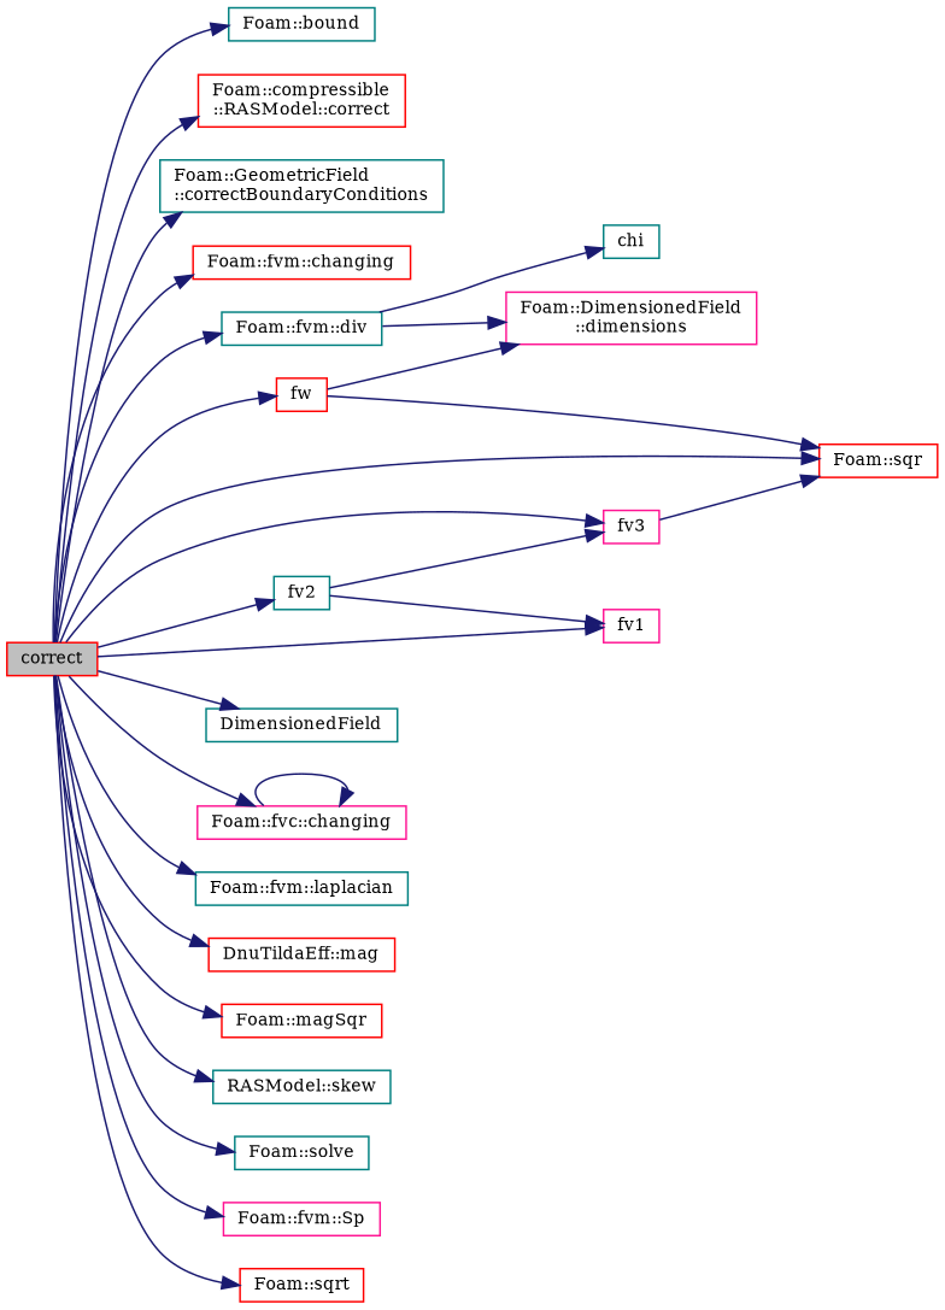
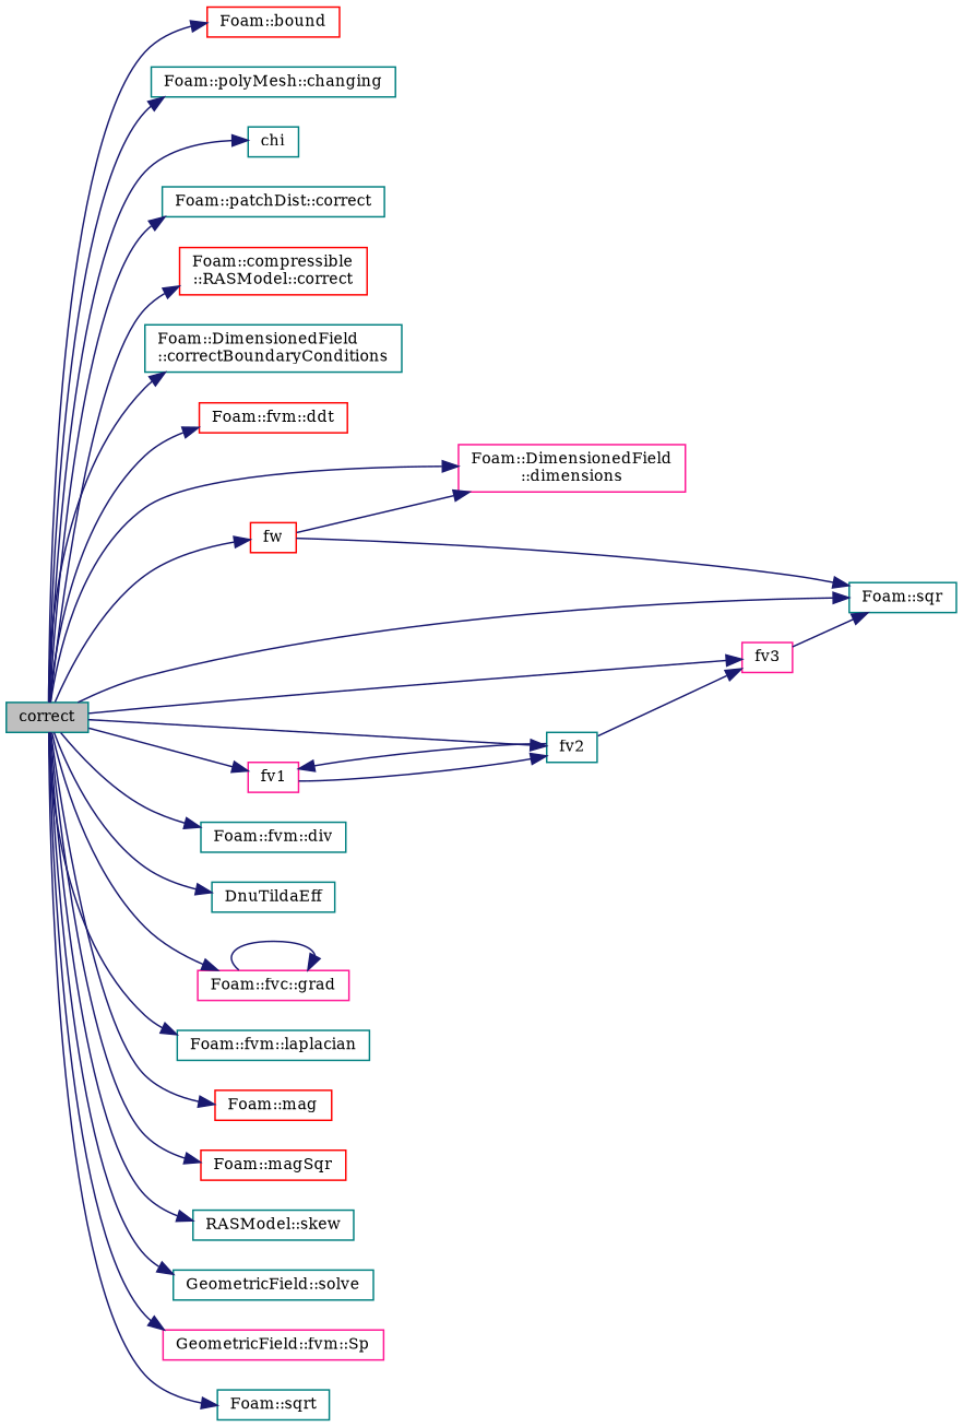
  digraph {
    fontname="DejaVu Serif"
    rankdir=LR
    node [color=teal fontname="DejaVu Serif" fontsize=10 shape=record]
    edge [color=midnightblue fontname="DejaVu Serif" fontsize=10 labelfontname=FreeSans labelfontsize=10 style=solid]
-   n1 [color=red fillcolor=grey75 fontcolor=black height=0.2 label=correct style=filled width=0.4]
-   n2 [height=0.2 label="Foam::bound" width=0.4]
+   n1 [fillcolor=grey75 fontcolor=black height=0.2 label=correct style=filled width=0.4]
+   n2 [color=red height=0.2 label="Foam::bound" width=0.4]
+   n3 [height=0.2 label="Foam::polyMesh::changing" width=0.4]
    n4 [height=0.2 label=chi width=0.4]
+   n5 [height=0.2 label="Foam::patchDist::correct" width=0.4]
    n6 [color=red height=0.2 label="Foam::compressible\l::RASModel::correct" width=0.4]
-   n7 [height=0.2 label="Foam::GeometricField\l::correctBoundaryConditions" width=0.4]
-   n8 [color=red height=0.2 label="Foam::fvm::changing" width=0.4]
+   n7 [height=0.2 label="Foam::DimensionedField\l::correctBoundaryConditions" width=0.4]
+   n8 [color=red height=0.2 label="Foam::fvm::ddt" width=0.4]
    n9 [color=deeppink height=0.2 label="Foam::DimensionedField\l::dimensions" width=0.4]
    n10 [height=0.2 label="Foam::fvm::div" width=0.4]
-   n11 [height=0.2 label=DimensionedField width=0.4]
+   n11 [height=0.2 label=DnuTildaEff width=0.4]
    n12 [color=deeppink height=0.2 label=fv1 width=0.4]
    n13 [height=0.2 label=fv2 width=0.4]
    n14 [color=deeppink height=0.2 label=fv3 width=0.4]
-   n15 [color=red height=0.2 label="Foam::sqr" width=0.4]
+   n15 [height=0.2 label="Foam::sqr" width=0.4]
    n16 [color=red height=0.2 label=fw width=0.4]
-   n17 [color=deeppink height=0.2 label="Foam::fvc::changing" width=0.4]
+   n17 [color=deeppink height=0.2 label="Foam::fvc::grad" width=0.4]
    n18 [height=0.2 label="Foam::fvm::laplacian" width=0.4]
-   n19 [color=red height=0.2 label="DnuTildaEff::mag" width=0.4]
+   n19 [color=red height=0.2 label="Foam::mag" width=0.4]
    n20 [color=red height=0.2 label="Foam::magSqr" width=0.4]
    n21 [height=0.2 label="RASModel::skew" width=0.4]
-   n22 [height=0.2 label="Foam::solve" width=0.4]
-   n23 [color=deeppink height=0.2 label="Foam::fvm::Sp" width=0.4]
-   n24 [color=red height=0.2 label="Foam::sqrt" width=0.4]
+   n22 [height=0.2 label="GeometricField::solve" width=0.4]
+   n23 [color=deeppink height=0.2 label="GeometricField::fvm::Sp" width=0.4]
+   n24 [height=0.2 label="Foam::sqrt" width=0.4]
    n1 -> n2
-   n10 -> n4
+   n1 -> n3
+   n1 -> n4
+   n1 -> n5
    n1 -> n6
    n1 -> n7
    n1 -> n8
-   n10 -> n9
+   n1 -> n9
    n1 -> n10
    n1 -> n11
    n1 -> n12
    n1 -> n13
    n1 -> n14
    n1 -> n15
    n1 -> n16
    n1 -> n17
    n1 -> n18
    n1 -> n19
    n1 -> n20
    n1 -> n21
    n1 -> n22
    n1 -> n23
    n1 -> n24
+   n12 -> n13
    n13 -> n12
    n13 -> n14
    n14 -> n15
    n16 -> n9
    n16 -> n15
    n17 -> n17
  }
